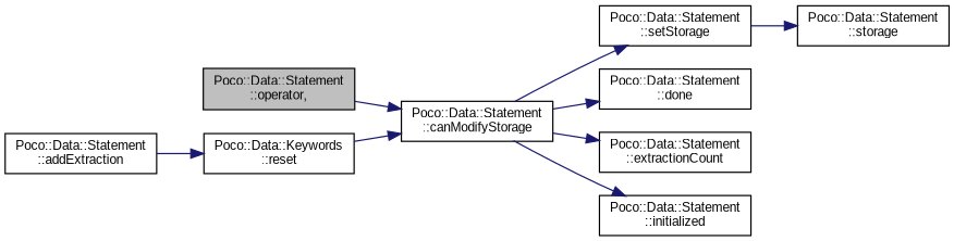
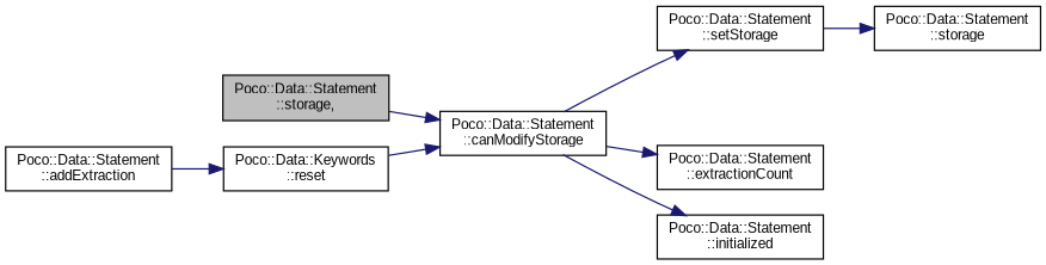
  digraph {
    fontname="Liberation Sans"
    rankdir=LR
    node [color=black fillcolor=white fontname="Liberation Sans" fontsize=10 shape=record style=filled]
    edge [color=midnightblue fontname="Liberation Sans" fontsize=10 labelfontname=Helvetica labelfontsize=10 style=solid]
-   n1 [fillcolor=grey75 fontcolor=black height=0.2 label="Poco::Data::Statement\l::operator," width=0.4]
+   n1 [fillcolor=grey75 fontcolor=black height=0.2 label="Poco::Data::Statement\l::storage," width=0.4]
    n2 [height=0.2 label="Poco::Data::Statement\l::canModifyStorage" width=0.4]
    n3 [height=0.2 label="Poco::Data::Statement\l::addExtraction" width=0.4]
    n4 [height=0.2 label="Poco::Data::Keywords\l::reset" width=0.4]
    n5 [height=0.2 label="Poco::Data::Statement\l::setStorage" width=0.4]
-   n6 [height=0.2 label="Poco::Data::Statement\l::done" width=0.4]
    n7 [height=0.2 label="Poco::Data::Statement\l::extractionCount" width=0.4]
    n8 [height=0.2 label="Poco::Data::Statement\l::initialized" width=0.4]
    n9 [height=0.2 label="Poco::Data::Statement\l::storage" width=0.4]
    n1 -> n2
    n2 -> n5
-   n2 -> n6
    n2 -> n7
    n2 -> n8
    n3 -> n4
    n4 -> n2
    n5 -> n9
  }
